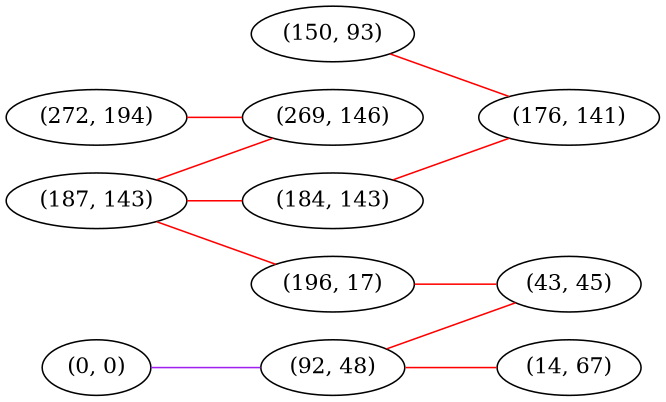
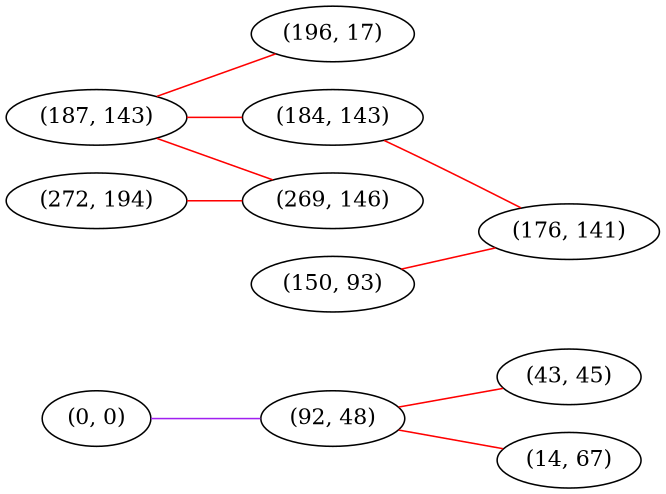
  graph {
    rankdir=LR
    edge [color=red weight=1]
    n1 [label="(92, 48)"]
    "(0, 0)"
    "(43, 45)"
    "(14, 67)"
    "(187, 143)"
    "(196, 17)"
    "(184, 143)"
    "(269, 146)"
    "(176, 141)"
    "(272, 194)"
    "(150, 93)"
    n1 -- "(43, 45)"
    n1 -- "(14, 67)"
    "(0, 0)" -- n1 [color=purple weight=4]
    "(187, 143)" -- "(196, 17)"
    "(187, 143)" -- "(184, 143)"
    "(187, 143)" -- "(269, 146)"
-   "(196, 17)" -- "(43, 45)"
    "(184, 143)" -- "(176, 141)"
    "(272, 194)" -- "(269, 146)"
    "(150, 93)" -- "(176, 141)"
  }
